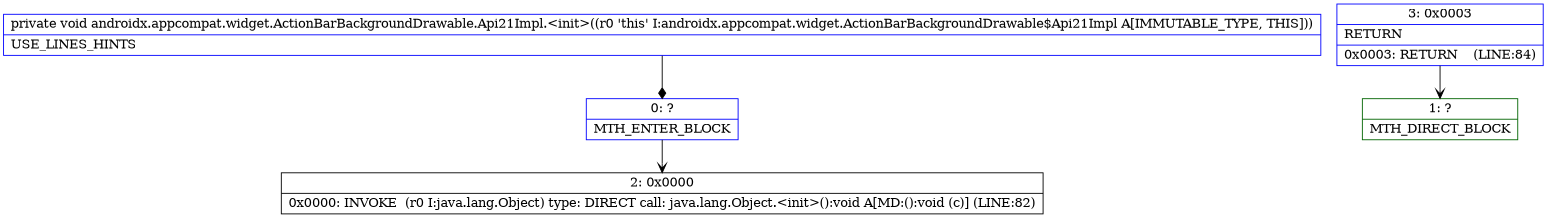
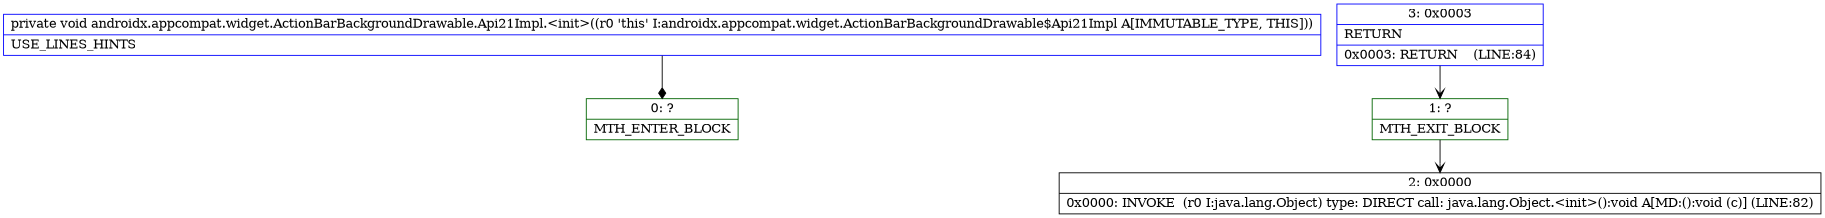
  digraph {
    node [color=darkgreen shape=record]
    edge [arrowhead=vee]
-   n1 [color=blue label="{0\:\ ?|MTH_ENTER_BLOCK\l}"]
+   n1 [label="{0\:\ ?|MTH_ENTER_BLOCK\l}"]
    n2 [color=black label="{2\:\ 0x0000|0x0000: INVOKE  (r0 I:java.lang.Object) type: DIRECT call: java.lang.Object.\<init\>():void A[MD:():void (c)] (LINE:82)\l}"]
    n3 [color=blue label="{3\:\ 0x0003|RETURN\l|0x0003: RETURN    (LINE:84)\l}"]
-   n4 [label="{1\:\ ?|MTH_DIRECT_BLOCK\l}"]
+   n4 [label="{1\:\ ?|MTH_EXIT_BLOCK\l}"]
    n5 [color=blue label="{private void androidx.appcompat.widget.ActionBarBackgroundDrawable.Api21Impl.\<init\>((r0 'this' I:androidx.appcompat.widget.ActionBarBackgroundDrawable$Api21Impl A[IMMUTABLE_TYPE, THIS]))  | USE_LINES_HINTS\l}"]
-   n1 -> n2
+   n4 -> n2
    n3 -> n4
    n5 -> n1 [arrowhead=diamond]
  }
